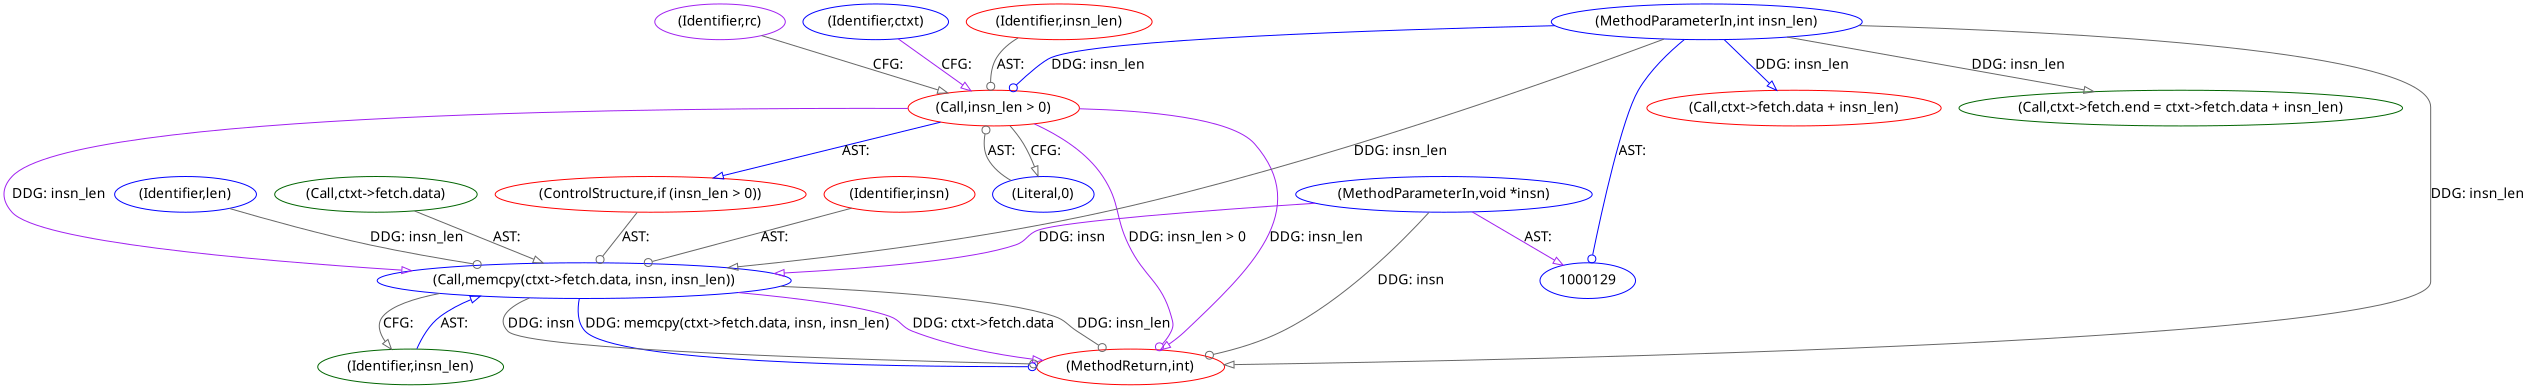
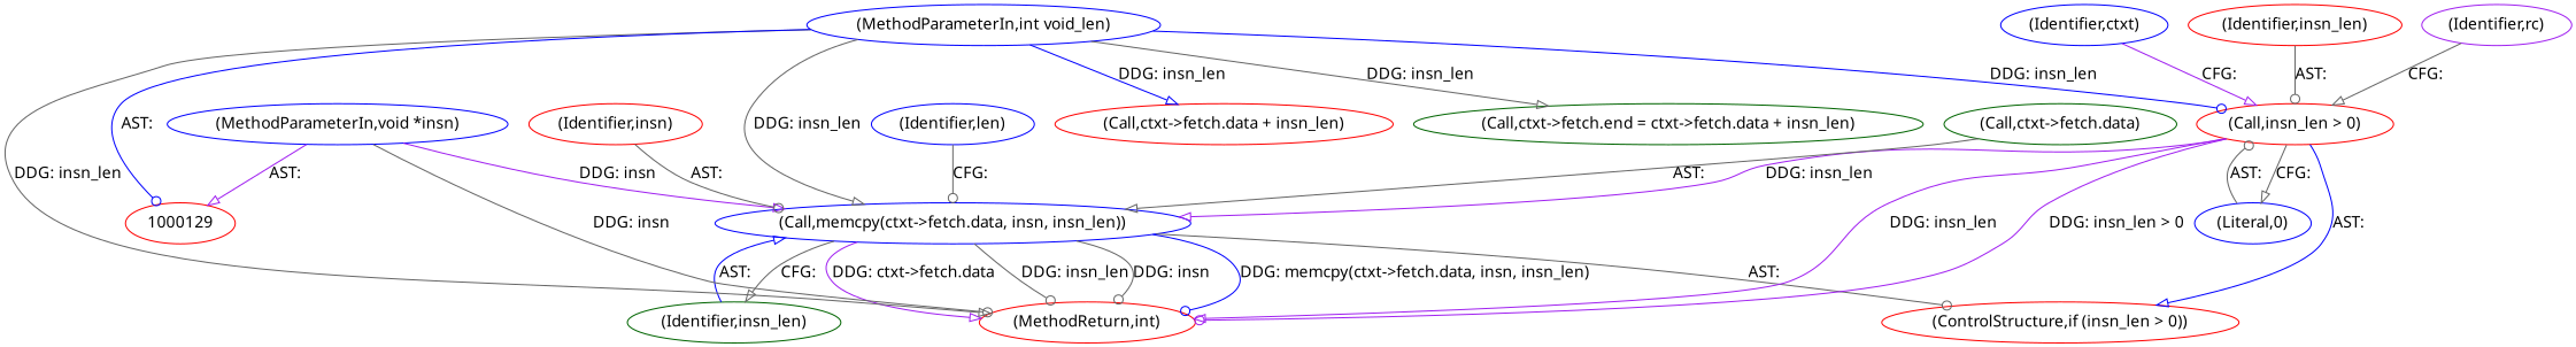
  digraph {
    fontname="Noto Sans"
    node [color=red fontname="Noto Sans"]
    edge [arrowhead=onormal color=gray40 fontname="Noto Sans"]
    n1 [color=blue label="(Call,memcpy(ctxt->fetch.data, insn, insn_len))"]
    n2 [label="(ControlStructure,if (insn_len > 0))"]
    n3 [label="(MethodReturn,int)"]
    n4 [color=darkgreen label="(Identifier,insn_len)"]
    n5 [color=blue label="(MethodParameterIn,void *insn)"]
-   1000129 [color=blue]
+   1000129
    n7 [label="(Call,insn_len > 0)"]
    n8 [color=blue label="(Literal,0)"]
-   n9 [color=blue label="(MethodParameterIn,int insn_len)"]
+   n9 [color=blue label="(MethodParameterIn,int void_len)"]
    n10 [label="(Call,ctxt->fetch.data + insn_len)"]
    n11 [color=darkgreen label="(Call,ctxt->fetch.end = ctxt->fetch.data + insn_len)"]
    n12 [color=blue label="(Identifier,ctxt)"]
    n13 [label="(Identifier,insn_len)"]
    n14 [color=blue label="(Identifier,len)"]
    n15 [color=purple label="(Identifier,rc)"]
    n16 [color=darkgreen label="(Call,ctxt->fetch.data)"]
    n17 [label="(Identifier,insn)"]
-   n2 -> n1 [arrowhead=odot label="AST: "]
+   n1 -> n2 [arrowhead=odot label="AST: "]
    n1 -> n3 [arrowhead=odot color=blue label="DDG: memcpy(ctxt->fetch.data, insn, insn_len)"]
    n1 -> n3 [color=purple label="DDG: ctxt->fetch.data"]
    n1 -> n3 [arrowhead=odot label="DDG: insn_len"]
    n1 -> n3 [arrowhead=odot label="DDG: insn"]
    n1 -> n4 [label="CFG: "]
    n4 -> n1 [color=blue label="AST: "]
    n5 -> n1 [color=purple label="DDG: insn"]
    n5 -> n3 [arrowhead=odot label="DDG: insn"]
    n5 -> 1000129 [color=purple label="AST: "]
    n7 -> n1 [color=purple label="DDG: insn_len"]
    n7 -> n2 [color=blue label="AST: "]
    n7 -> n3 [arrowhead=odot color=purple label="DDG: insn_len > 0"]
    n7 -> n3 [color=purple label="DDG: insn_len"]
    n7 -> n8 [label="CFG: "]
    n8 -> n7 [arrowhead=odot label="AST: "]
    n9 -> n1 [label="DDG: insn_len"]
    n9 -> n3 [label="DDG: insn_len"]
    n9 -> 1000129 [arrowhead=odot color=blue label="AST: "]
    n9 -> n7 [arrowhead=odot color=blue label="DDG: insn_len"]
    n9 -> n10 [color=blue label="DDG: insn_len"]
    n9 -> n11 [label="DDG: insn_len"]
    n12 -> n7 [color=purple label="CFG: "]
    n13 -> n7 [arrowhead=odot label="AST: "]
-   n14 -> n1 [arrowhead=odot label="DDG: insn_len"]
+   n14 -> n1 [arrowhead=odot label="CFG: "]
    n15 -> n7 [label="CFG: "]
    n16 -> n1 [label="AST: "]
    n17 -> n1 [arrowhead=odot label="AST: "]
  }
